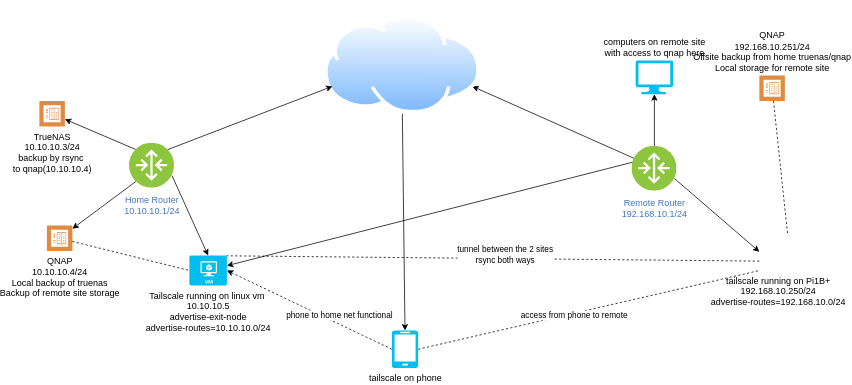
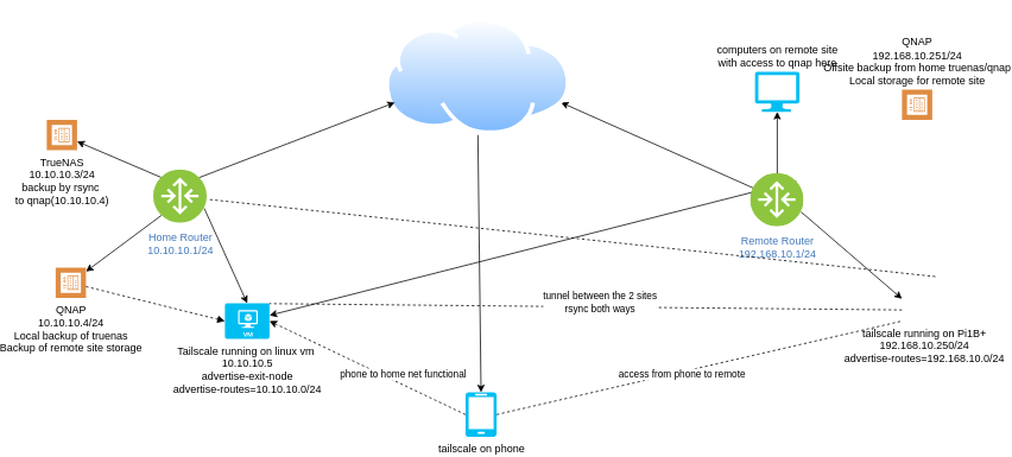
  <mxCell id="0" />
  <mxCell id="1" parent="0" />
  <mxCell id="2" style="rounded=0;orthogonalLoop=1;jettySize=auto;html=1;exitX=0;exitY=1;exitDx=0;exitDy=0;" edge="1" parent="1" source="4" target="14"><mxGeometry relative="1" as="geometry" /></mxCell>
  <mxCell id="3" style="rounded=0;orthogonalLoop=1;jettySize=auto;html=1;exitX=0;exitY=0;exitDx=0;exitDy=0;" edge="1" parent="1" source="4" target="13"><mxGeometry relative="1" as="geometry" /></mxCell>
  <mxCell id="4" value="&lt;div&gt;Home Router&lt;/div&gt;&lt;div&gt;10.10.10.1/24&lt;br&gt;&lt;/div&gt;" style="image;aspect=fixed;perimeter=ellipsePerimeter;html=1;align=center;shadow=0;dashed=0;fontColor=#4277BB;labelBackgroundColor=default;fontSize=12;spacingTop=3;image=img/lib/ibm/vpc/Router.svg;" vertex="1" parent="1"><mxGeometry x="140" y="190" width="60" height="60" as="geometry" /></mxCell>
  <mxCell id="5" style="rounded=0;orthogonalLoop=1;jettySize=auto;html=1;exitX=1;exitY=0.75;exitDx=0;exitDy=0;entryX=0;entryY=0.5;entryDx=0;entryDy=0;" edge="1" parent="1" source="8" target="9"><mxGeometry relative="1" as="geometry" /></mxCell>
  <mxCell id="6" style="rounded=0;orthogonalLoop=1;jettySize=auto;html=1;exitX=1;exitY=0;exitDx=0;exitDy=0;" edge="1" parent="1" source="8" target="15"><mxGeometry relative="1" as="geometry" /></mxCell>
  <mxCell id="7" style="rounded=0;orthogonalLoop=1;jettySize=auto;html=1;exitX=0;exitY=0.25;exitDx=0;exitDy=0;entryX=1;entryY=0.75;entryDx=0;entryDy=0;" edge="1" parent="1" source="8" target="11"><mxGeometry relative="1" as="geometry" /></mxCell>
  <mxCell id="8" value="&lt;div&gt;Remote Router&lt;/div&gt;&lt;div&gt;192.168.10.1/24&lt;br&gt;&lt;/div&gt;" style="image;aspect=fixed;perimeter=ellipsePerimeter;html=1;align=center;shadow=0;dashed=0;fontColor=#4277BB;labelBackgroundColor=default;fontSize=12;spacingTop=3;image=img/lib/ibm/vpc/Router.svg;" vertex="1" parent="1"><mxGeometry x="810" y="194" width="60" height="60" as="geometry" /></mxCell>
  <mxCell id="9" value="&lt;div&gt;tailscale running on Pi1B+&lt;/div&gt;&lt;div&gt;192.168.10.250/24&lt;/div&gt;&lt;div&gt;advertise-routes=192.168.10.0/24&lt;br&gt;&lt;/div&gt;" style="shape=image;html=1;verticalAlign=top;verticalLabelPosition=bottom;labelBackgroundColor=#ffffff;imageAspect=0;aspect=fixed;image=https://cdn1.iconfinder.com/data/icons/fruit-136/64/Fruit_iconfree_Filled_Outline_raspberry-healthy-organic-food-fruit_icon-128.png" vertex="1" parent="1"><mxGeometry x="980" y="310" width="50" height="50" as="geometry" /></mxCell>
  <mxCell id="10" value="&lt;div&gt;QNAP&lt;/div&gt;&lt;div&gt;192.168.10.251/24&lt;/div&gt;&lt;div&gt;Offsite backup from home truenas/qnap&lt;br&gt;&lt;/div&gt;&lt;div&gt;Local storage for remote site&lt;br&gt;&lt;/div&gt;" style="sketch=0;pointerEvents=1;shadow=0;dashed=0;html=1;strokeColor=none;fillColor=#DF8C42;labelPosition=center;verticalLabelPosition=top;verticalAlign=bottom;align=center;outlineConnect=0;shape=mxgraph.veeam2.nas_backup;" vertex="1" parent="1"><mxGeometry x="980" y="100" width="34" height="34" as="geometry" /></mxCell>
  <mxCell id="11" value="" style="image;aspect=fixed;perimeter=ellipsePerimeter;html=1;align=center;shadow=0;dashed=0;spacingTop=3;image=img/lib/active_directory/internet_cloud.svg;" vertex="1" parent="1"><mxGeometry x="400" y="20" width="207.94" height="131" as="geometry" /></mxCell>
  <mxCell id="12" style="rounded=0;orthogonalLoop=1;jettySize=auto;html=1;exitX=1;exitY=0;exitDx=0;exitDy=0;entryX=0;entryY=0.75;entryDx=0;entryDy=0;" edge="1" parent="1" source="4" target="11"><mxGeometry relative="1" as="geometry" /></mxCell>
  <mxCell id="13" value="&lt;div&gt;&lt;div&gt;TrueNAS&lt;/div&gt;&lt;div&gt;10.10.10.3/24&lt;/div&gt;&lt;div&gt;backup by rsync&amp;nbsp;&lt;/div&gt;&lt;div&gt;to qnap(10.10.10.4)&lt;br&gt;&lt;/div&gt;&lt;/div&gt;" style="sketch=0;pointerEvents=1;shadow=0;dashed=0;html=1;strokeColor=none;fillColor=#DF8C42;labelPosition=center;verticalLabelPosition=bottom;verticalAlign=top;align=center;outlineConnect=0;shape=mxgraph.veeam2.nas_backup;" vertex="1" parent="1"><mxGeometry x="20" y="134" width="34" height="34" as="geometry" /></mxCell>
  <mxCell id="14" value="&lt;div&gt;QNAP&lt;/div&gt;&lt;div&gt;10.10.10.4/24&lt;/div&gt;&lt;div&gt;Local backup of truenas&lt;/div&gt;&lt;div&gt;Backup of remote site storage&lt;br&gt;&lt;/div&gt;" style="sketch=0;pointerEvents=1;shadow=0;dashed=0;html=1;strokeColor=none;fillColor=#DF8C42;labelPosition=center;verticalLabelPosition=bottom;verticalAlign=top;align=center;outlineConnect=0;shape=mxgraph.veeam2.nas_backup;" vertex="1" parent="1"><mxGeometry x="30" y="300" width="34" height="34" as="geometry" /></mxCell>
  <mxCell id="15" value="&lt;div&gt;Tailscale running on linux vm&amp;nbsp;&lt;/div&gt;&lt;div&gt;10.10.10.5&lt;/div&gt;&lt;div&gt;advertise-exit-node&lt;/div&gt;&lt;div&gt;advertise-routes=10.10.10.0/24&lt;br&gt;&lt;/div&gt;&lt;div&gt;&lt;br&gt;&lt;/div&gt;" style="verticalLabelPosition=bottom;html=1;verticalAlign=top;align=center;strokeColor=none;fillColor=#00BEF2;shape=mxgraph.azure.virtual_machine;" vertex="1" parent="1"><mxGeometry x="220" y="340" width="50" height="40" as="geometry" /></mxCell>
  <mxCell id="16" style="rounded=0;orthogonalLoop=1;jettySize=auto;html=1;exitX=1;exitY=0.75;exitDx=0;exitDy=0;entryX=0.5;entryY=0;entryDx=0;entryDy=0;entryPerimeter=0;" edge="1" parent="1" source="4" target="15"><mxGeometry relative="1" as="geometry" /></mxCell>
- <mxCell id="17" value="" style="endArrow=none;dashed=1;html=1;rounded=0;entryX=0;entryY=0.5;entryDx=0;entryDy=0;entryPerimeter=0;" edge="1" parent="1" source="14" target="15"><mxGeometry width="50" height="50" relative="1" as="geometry"><mxPoint x="290" y="340" as="sourcePoint" /><mxPoint x="340" y="290" as="targetPoint" /></mxGeometry></mxCell>
+ <mxCell id="17" value="" style="endArrow=block;dashed=1;html=1;rounded=0;entryX=0;entryY=0.5;entryDx=0;entryDy=0;entryPerimeter=0;" edge="1" parent="1" source="14" target="15"><mxGeometry width="50" height="50" relative="1" as="geometry"><mxPoint x="290" y="340" as="sourcePoint" /><mxPoint x="340" y="290" as="targetPoint" /></mxGeometry></mxCell>
  <mxCell id="18" value="" style="endArrow=none;dashed=1;html=1;rounded=0;entryX=0.99;entryY=0.01;entryDx=0;entryDy=0;entryPerimeter=0;exitX=0;exitY=0.75;exitDx=0;exitDy=0;" edge="1" parent="1" source="9" target="15"><mxGeometry width="50" height="50" relative="1" as="geometry"><mxPoint x="74" y="330" as="sourcePoint" /><mxPoint x="230" y="360" as="targetPoint" /></mxGeometry></mxCell>
  <mxCell id="19" value="&lt;div&gt;tunnel between the 2 sites&lt;/div&gt;&lt;div&gt;rsync both ways &lt;br&gt;&lt;/div&gt;" style="edgeLabel;html=1;align=center;verticalAlign=middle;resizable=0;points=[];" vertex="1" connectable="0" parent="18"><mxGeometry x="0.712" relative="1" as="geometry"><mxPoint x="268" y="-3" as="offset" /></mxGeometry></mxCell>
- <mxCell id="20" value="" style="endArrow=none;dashed=1;html=1;rounded=0;exitX=0.75;exitY=0;exitDx=0;exitDy=0;" edge="1" parent="1" source="9" target="10"><mxGeometry width="50" height="50" relative="1" as="geometry"><mxPoint x="960" y="260" as="sourcePoint" /><mxPoint x="990" y="210" as="targetPoint" /></mxGeometry></mxCell>
+ <mxCell id="20" value="" style="endArrow=none;dashed=1;html=1;rounded=0;exitX=0.75;exitY=0;exitDx=0;exitDy=0;" edge="1" parent="1" source="9" target="4"><mxGeometry width="50" height="50" relative="1" as="geometry"><mxPoint x="960" y="260" as="sourcePoint" /><mxPoint x="990" y="210" as="targetPoint" /></mxGeometry></mxCell>
  <mxCell id="21" value="tailscale on phone" style="verticalLabelPosition=bottom;html=1;verticalAlign=top;align=center;strokeColor=none;fillColor=#00BEF2;shape=mxgraph.azure.mobile;pointerEvents=1;" vertex="1" parent="1"><mxGeometry x="490" y="440" width="35" height="50" as="geometry" /></mxCell>
  <mxCell id="22" style="rounded=0;orthogonalLoop=1;jettySize=auto;html=1;exitX=0.5;exitY=1;exitDx=0;exitDy=0;entryX=0.5;entryY=0;entryDx=0;entryDy=0;entryPerimeter=0;" edge="1" parent="1" source="11" target="21"><mxGeometry relative="1" as="geometry" /></mxCell>
  <mxCell id="23" style="rounded=0;orthogonalLoop=1;jettySize=auto;html=1;exitX=0;exitY=0.5;exitDx=0;exitDy=0;exitPerimeter=0;entryX=1;entryY=0.5;entryDx=0;entryDy=0;entryPerimeter=0;dashed=1;" edge="1" parent="1" source="21" target="15"><mxGeometry relative="1" as="geometry" /></mxCell>
  <mxCell id="24" value="phone to home net functional" style="edgeLabel;html=1;align=center;verticalAlign=middle;resizable=0;points=[];" vertex="1" connectable="0" parent="23"><mxGeometry x="-0.217" y="3" relative="1" as="geometry"><mxPoint x="17" y="-7" as="offset" /></mxGeometry></mxCell>
  <mxCell id="25" value="" style="endArrow=none;dashed=1;html=1;rounded=0;entryX=0;entryY=1;entryDx=0;entryDy=0;exitX=1;exitY=0.5;exitDx=0;exitDy=0;exitPerimeter=0;" edge="1" parent="1" source="21" target="9"><mxGeometry width="50" height="50" relative="1" as="geometry"><mxPoint x="580" y="420" as="sourcePoint" /><mxPoint x="736" y="450" as="targetPoint" /></mxGeometry></mxCell>
  <mxCell id="26" value="access from phone to remote" style="edgeLabel;html=1;align=center;verticalAlign=middle;resizable=0;points=[];" vertex="1" connectable="0" parent="25"><mxGeometry x="-0.093" y="-2" relative="1" as="geometry"><mxPoint as="offset" /></mxGeometry></mxCell>
  <mxCell id="27" value="&lt;div&gt;computers on remote site&lt;/div&gt;&lt;div&gt;with access to qnap here&lt;br&gt;&lt;/div&gt;" style="verticalLabelPosition=top;html=1;verticalAlign=bottom;align=center;strokeColor=none;fillColor=#00BEF2;shape=mxgraph.azure.computer;pointerEvents=1;labelPosition=center;" vertex="1" parent="1"><mxGeometry x="815" y="80" width="50" height="45" as="geometry" /></mxCell>
  <mxCell id="28" style="edgeStyle=orthogonalEdgeStyle;rounded=0;orthogonalLoop=1;jettySize=auto;html=1;exitX=0.5;exitY=0;exitDx=0;exitDy=0;entryX=0.5;entryY=1;entryDx=0;entryDy=0;entryPerimeter=0;" edge="1" parent="1" source="8" target="27"><mxGeometry relative="1" as="geometry" /></mxCell>
